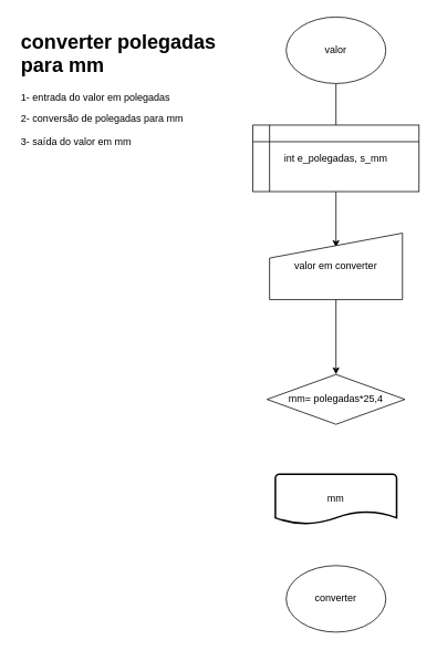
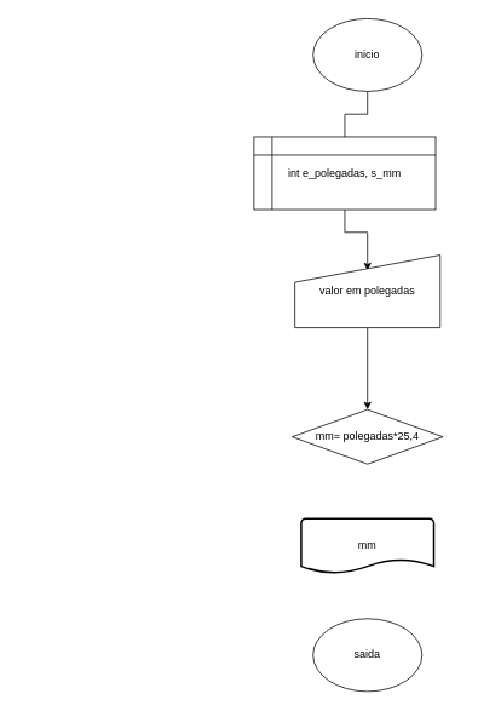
  <mxCell id="0" />
  <mxCell id="1" parent="0" />
  <mxCell id="2" style="edgeStyle=orthogonalEdgeStyle;rounded=0;orthogonalLoop=1;jettySize=auto;html=1;entryX=0.5;entryY=0.25;entryDx=0;entryDy=0;entryPerimeter=0;" edge="1" parent="1" source="3" target="5"><mxGeometry relative="1" as="geometry" /></mxCell>
- <mxCell id="3" value="valor" style="ellipse;whiteSpace=wrap;html=1;" vertex="1" parent="1"><mxGeometry x="344" y="20" width="120" height="80" as="geometry" /></mxCell>
+ <mxCell id="3" value="inicio" style="ellipse;whiteSpace=wrap;html=1;" vertex="1" parent="1"><mxGeometry x="344" y="20" width="120" height="80" as="geometry" /></mxCell>
  <mxCell id="4" style="edgeStyle=orthogonalEdgeStyle;rounded=0;orthogonalLoop=1;jettySize=auto;html=1;entryX=0.5;entryY=0.213;entryDx=0;entryDy=0;entryPerimeter=0;" edge="1" parent="1" source="5" target="7"><mxGeometry relative="1" as="geometry" /></mxCell>
- <mxCell id="5" value="int e_polegadas, s_mm" style="shape=internalStorage;whiteSpace=wrap;html=1;backgroundOutline=1;" vertex="1" parent="1"><mxGeometry x="304" y="150" width="200" height="80" as="geometry" /></mxCell>
+ <mxCell id="5" value="int e_polegadas, s_mm" style="shape=internalStorage;whiteSpace=wrap;html=1;backgroundOutline=1;" vertex="1" parent="1"><mxGeometry x="279" y="150" width="200" height="80" as="geometry" /></mxCell>
  <mxCell id="6" style="edgeStyle=orthogonalEdgeStyle;rounded=0;orthogonalLoop=1;jettySize=auto;html=1;" edge="1" parent="1" source="7" target="8"><mxGeometry relative="1" as="geometry" /></mxCell>
- <mxCell id="7" value="valor em converter" style="shape=manualInput;whiteSpace=wrap;html=1;" vertex="1" parent="1"><mxGeometry x="324" y="280" width="160" height="80" as="geometry" /></mxCell>
+ <mxCell id="7" value="valor em polegadas" style="shape=manualInput;whiteSpace=wrap;html=1;" vertex="1" parent="1"><mxGeometry x="324" y="280" width="160" height="80" as="geometry" /></mxCell>
  <mxCell id="8" value="mm= polegadas*25,4" style="rhombus;whiteSpace=wrap;html=1;" vertex="1" parent="1"><mxGeometry x="321" y="450" width="166" height="60" as="geometry" /></mxCell>
  <mxCell id="9" value="mm" style="strokeWidth=2;html=1;shape=mxgraph.flowchart.document2;whiteSpace=wrap;size=0.25;" vertex="1" parent="1"><mxGeometry x="331" y="570" width="146" height="60" as="geometry" /></mxCell>
- <mxCell id="10" value="converter" style="ellipse;whiteSpace=wrap;html=1;" vertex="1" parent="1"><mxGeometry x="344" y="680" width="120" height="80" as="geometry" /></mxCell>
- <mxCell id="11" value="&lt;h1&gt;converter polegadas para mm&lt;/h1&gt;&lt;p&gt;1- entrada do valor em polegadas&lt;/p&gt;&lt;p&gt;2- conversão de polegadas para mm&lt;/p&gt;&lt;p&gt;3- saída do valor em mm&lt;/p&gt;" style="text;html=1;strokeColor=none;fillColor=none;spacing=5;spacingTop=-20;whiteSpace=wrap;overflow=hidden;rounded=0;" vertex="1" parent="1"><mxGeometry x="20" y="30" width="250" height="170" as="geometry" /></mxCell>
+ <mxCell id="10" value="saida" style="ellipse;whiteSpace=wrap;html=1;" vertex="1" parent="1"><mxGeometry x="344" y="680" width="120" height="80" as="geometry" /></mxCell>
